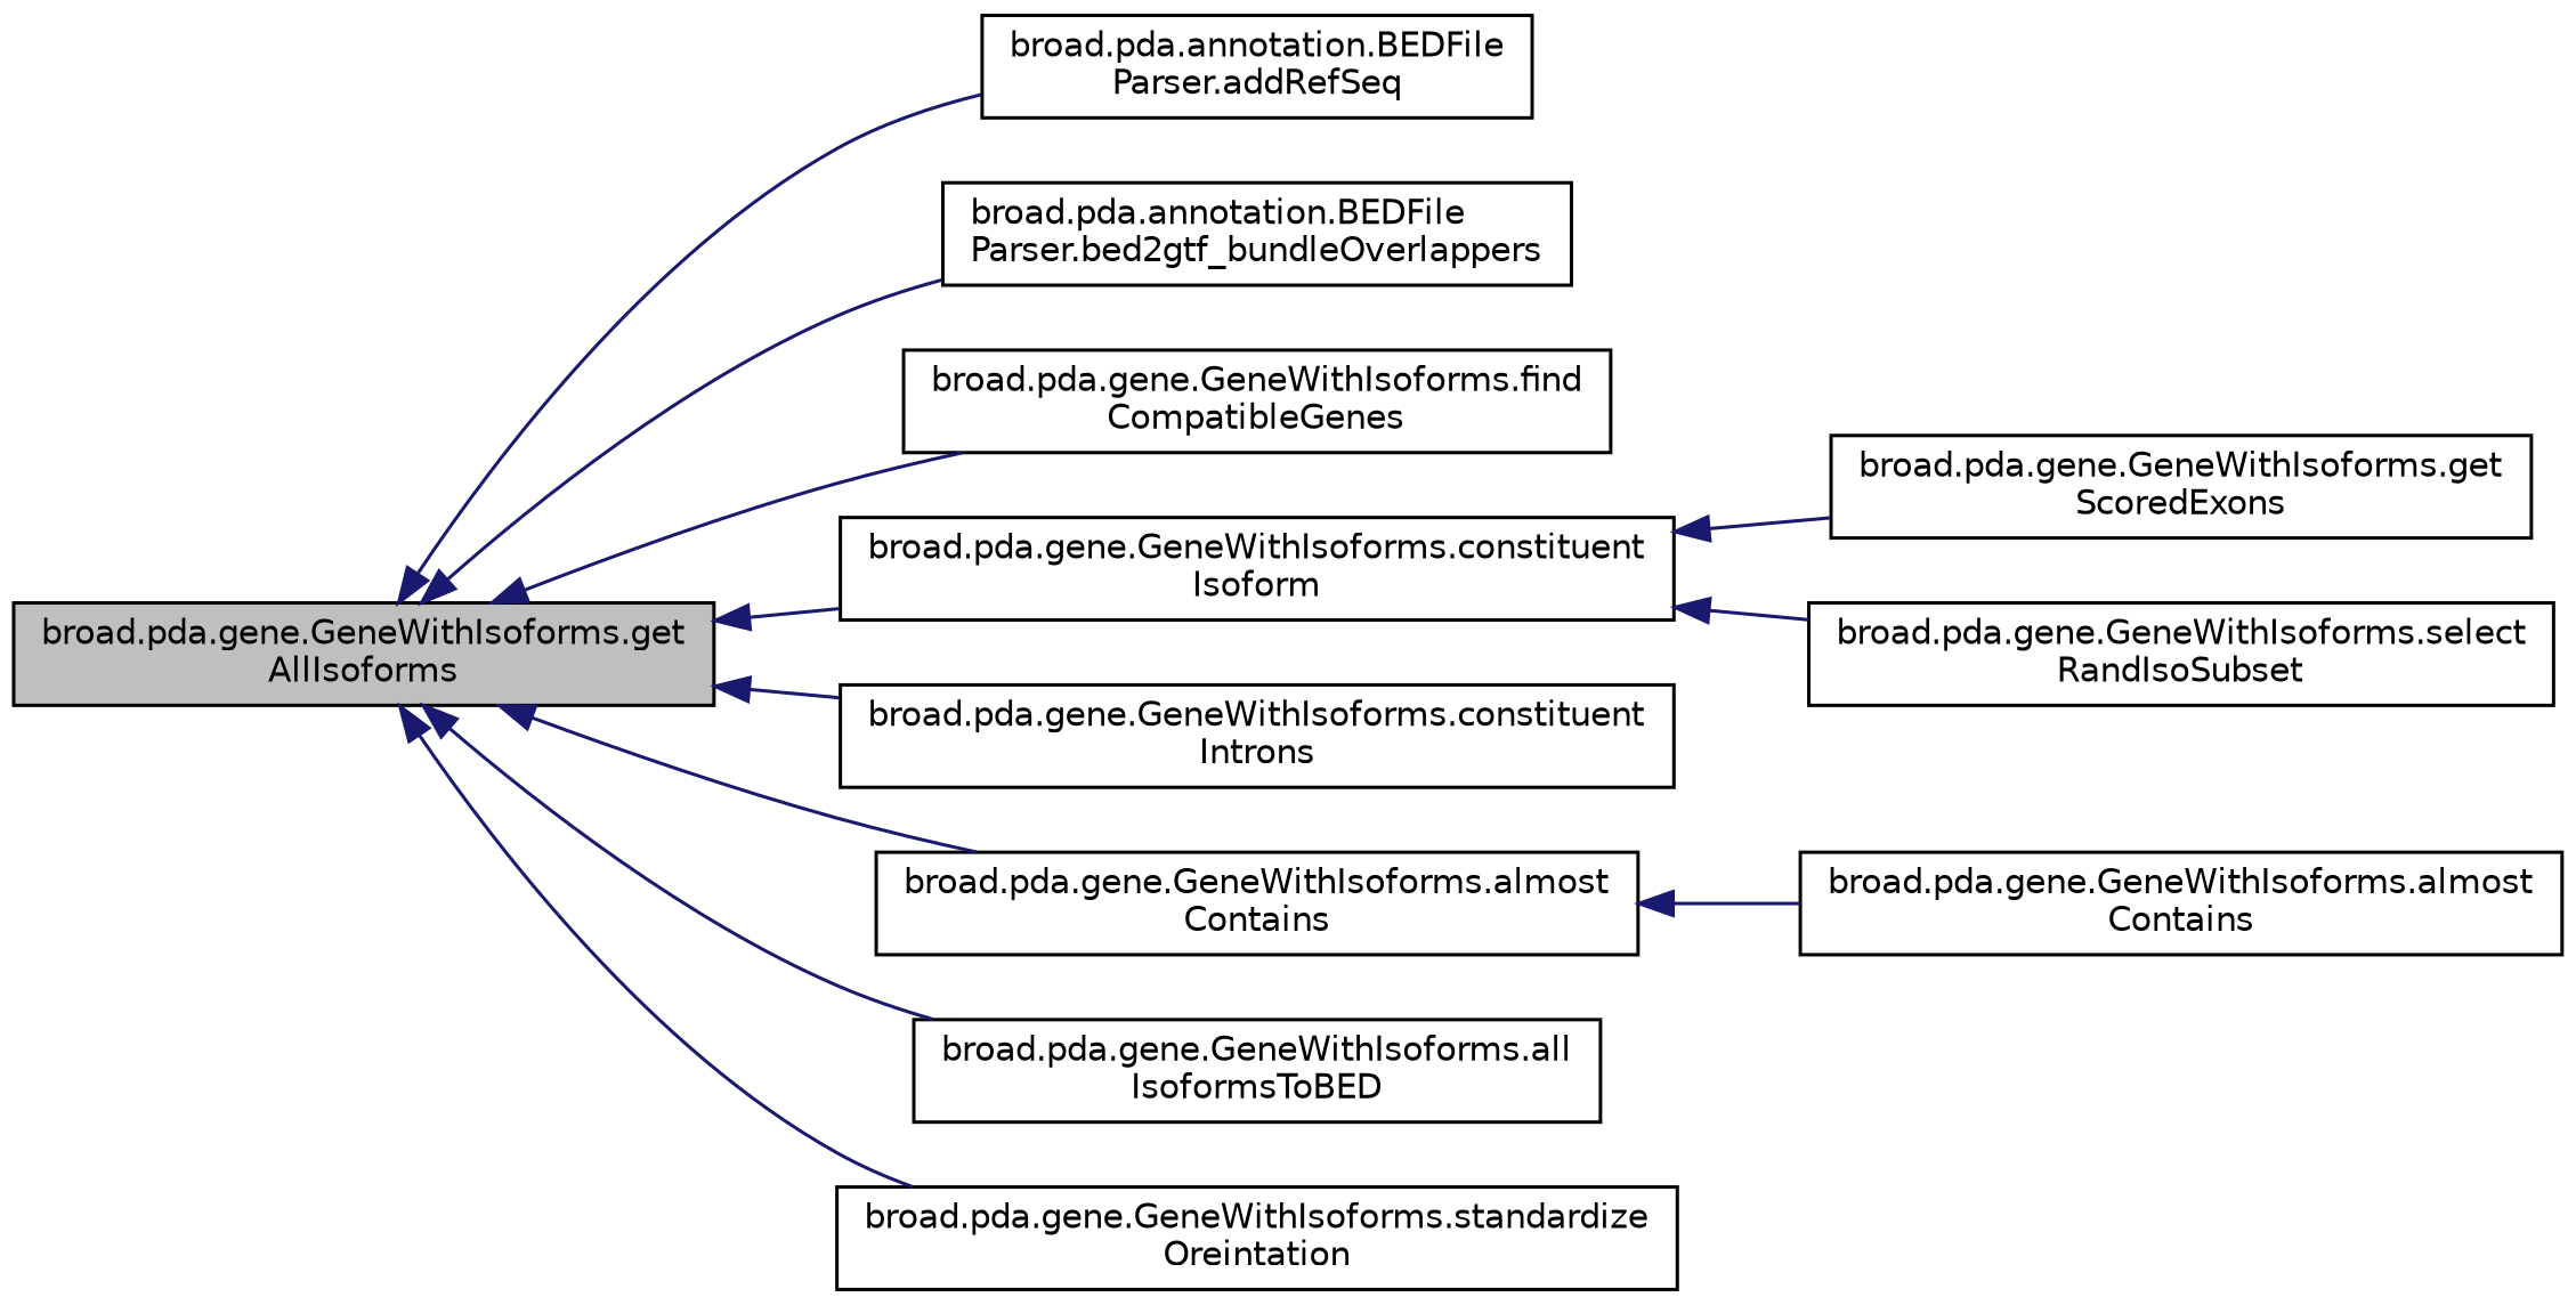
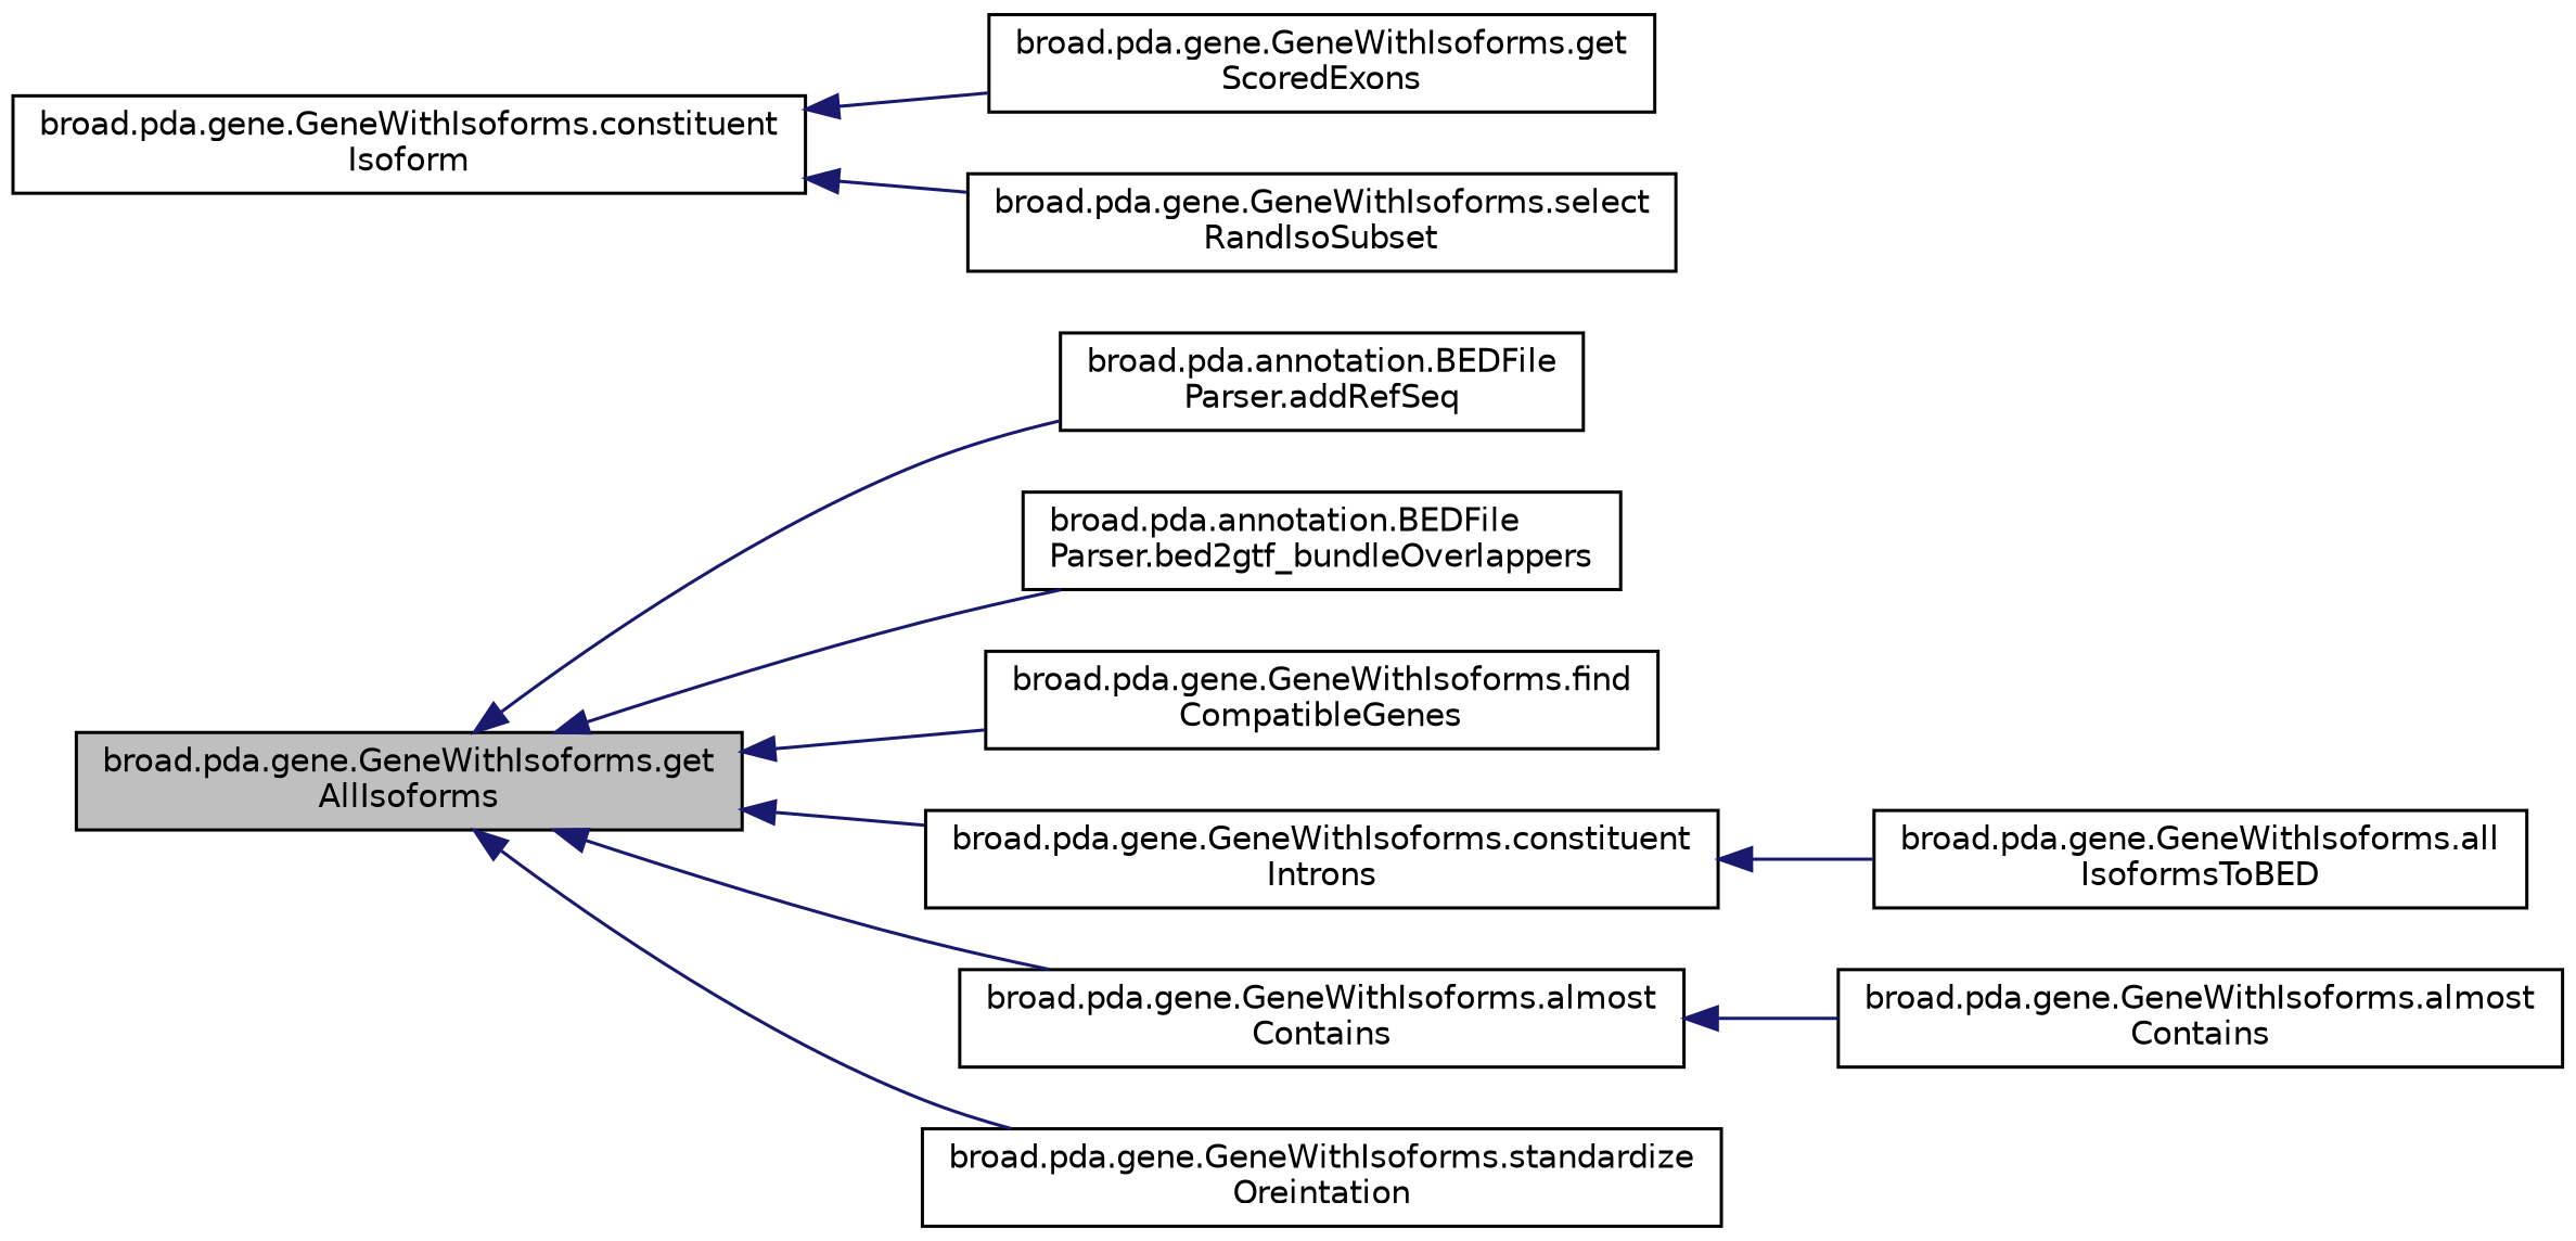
  digraph {
    rankdir=LR
    node [color=black fillcolor=white fontname=Helvetica fontsize=10 shape=record style=filled]
    edge [color=midnightblue dir=back fontname=Helvetica fontsize=10 labelfontname=Helvetica labelfontsize=10 style=solid]
    n1 [fillcolor=grey75 fontcolor=black height=0.2 label="broad.pda.gene.GeneWithIsoforms.get\lAllIsoforms" width=0.4]
    n2 [height=0.2 label="broad.pda.annotation.BEDFile\lParser.addRefSeq" width=0.4]
    n3 [height=0.2 label="broad.pda.annotation.BEDFile\lParser.bed2gtf_bundleOverlappers" width=0.4]
    n4 [height=0.2 label="broad.pda.gene.GeneWithIsoforms.find\lCompatibleGenes" width=0.4]
    n5 [height=0.2 label="broad.pda.gene.GeneWithIsoforms.constituent\lIsoform" width=0.4]
    n6 [height=0.2 label="broad.pda.gene.GeneWithIsoforms.constituent\lIntrons" width=0.4]
    n7 [height=0.2 label="broad.pda.gene.GeneWithIsoforms.almost\lContains" width=0.4]
    n8 [height=0.2 label="broad.pda.gene.GeneWithIsoforms.all\lIsoformsToBED" width=0.4]
    n9 [height=0.2 label="broad.pda.gene.GeneWithIsoforms.standardize\lOreintation" width=0.4]
    n10 [height=0.2 label="broad.pda.gene.GeneWithIsoforms.get\lScoredExons" width=0.4]
    n11 [height=0.2 label="broad.pda.gene.GeneWithIsoforms.select\lRandIsoSubset" width=0.4]
    n12 [height=0.2 label="broad.pda.gene.GeneWithIsoforms.almost\lContains" width=0.4]
    n1 -> n2
    n1 -> n3
    n1 -> n4
-   n1 -> n5
    n1 -> n6
    n1 -> n7
-   n1 -> n8
+   n6 -> n8
    n1 -> n9
    n5 -> n10
    n5 -> n11
    n7 -> n12
  }
